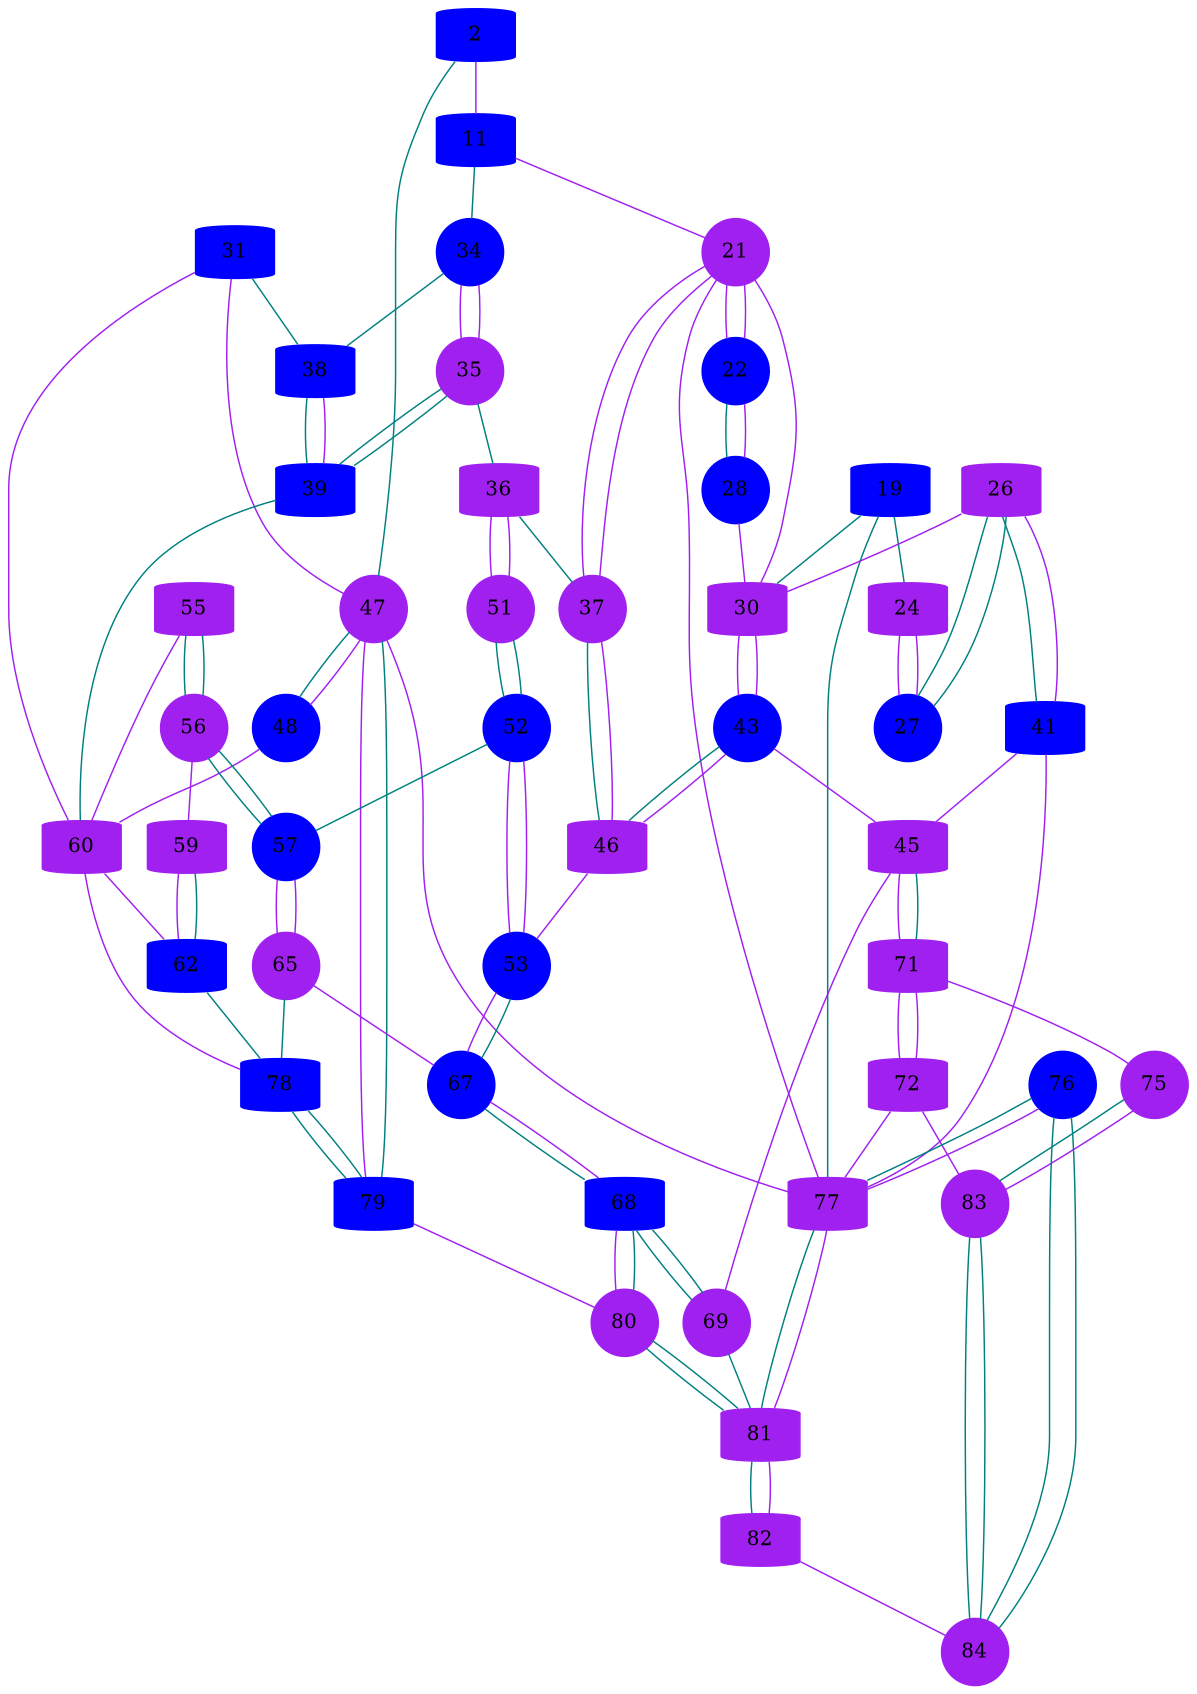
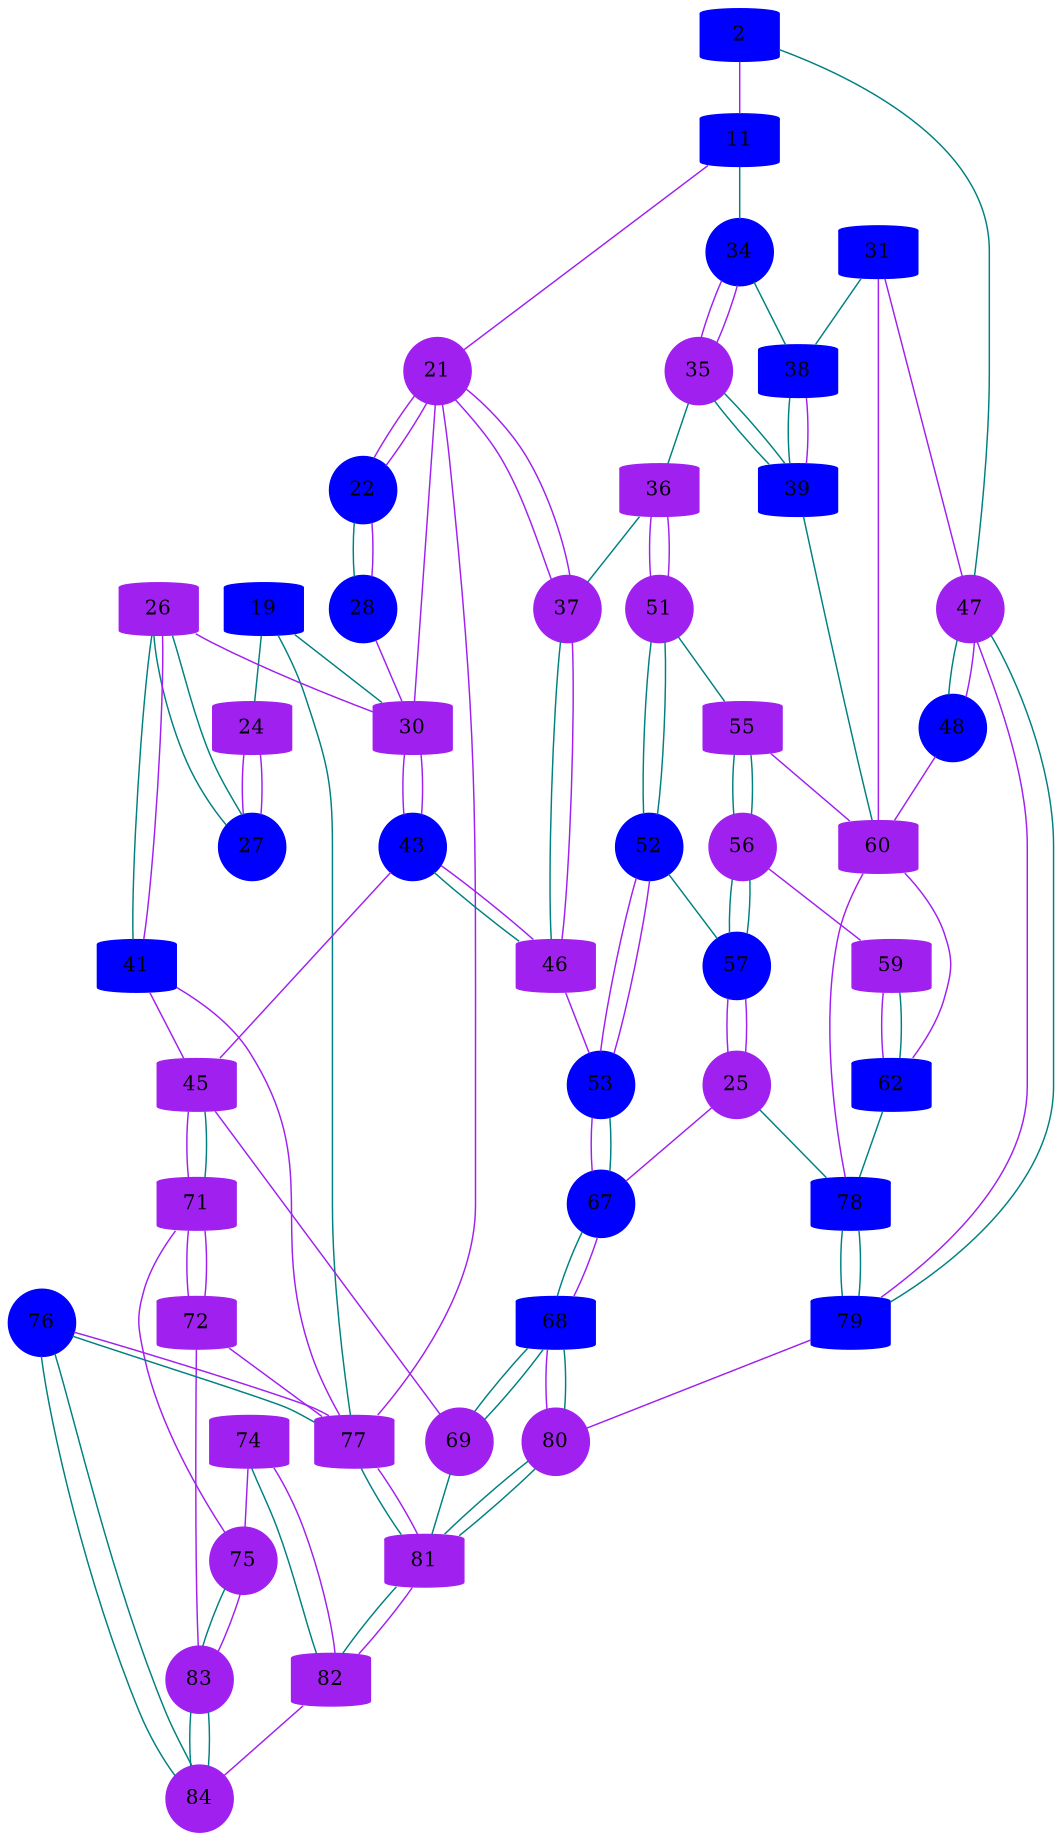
  graph {
    node [color=purple shape=cylinder style=filled]
    edge [color=purple]
    2 [color=blue super="+1"]
    11 [color=blue super="+8"]
    47 [shape=circle super="+3"]
    21 [shape=circle super="+9+15"]
    34 [color=blue shape=circle super="+33"]
    77 [super="+5+73"]
    48 [color=blue shape=circle]
    79 [color=blue]
    30 [super="+25+17+29"]
    22 [color=blue shape=circle super="+12+13"]
    37 [shape=circle]
    38 [color=blue super="+32"]
    35 [shape=circle]
    19 [color=blue super="+18"]
    24 [super="+23"]
    27 [color=blue shape=circle]
    43 [color=blue shape=circle]
    81
    28 [color=blue shape=circle]
    46
    26
    41 [color=blue]
    45 [super="+44"]
    31 [color=blue]
    60 [super="+49+54"]
    39 [color=blue]
    62 [color=blue super="+61+58"]
    78 [color=blue super="+64+66"]
    36
    51 [shape=circle]
    52 [color=blue shape=circle]
    55
    53 [color=blue shape=circle]
    69 [shape=circle]
    71
    72
    75 [shape=circle]
    67 [color=blue shape=circle]
    80 [shape=circle]
    57 [color=blue shape=circle]
    56 [shape=circle]
-   65 [shape=circle]
+   65 [shape=circle label=25]
    68 [color=blue]
    59
+   74
    82
    83 [shape=circle]
    84 [shape=circle]
    76 [color=blue shape=circle]
    2 -- 11 [weight=2]
    2 -- 47 [color=teal]
    11 -- 21
    11 -- 34 [color=teal]
-   47 -- 77 [weight=2]
    47 -- 48 [color=teal]
    47 -- 48
    47 -- 79
    47 -- 79 [color=teal]
    21 -- 77
    21 -- 30 [weight=2]
    21 -- 22 [weight=3]
    21 -- 22
    21 -- 37
    21 -- 37
    34 -- 38 [color=teal weight=2]
    34 -- 35
    34 -- 35
    77 -- 81 [color=teal]
    77 -- 81
    48 -- 60
    79 -- 80
    30 -- 43
    30 -- 43
    22 -- 28 [color=teal weight=2]
    22 -- 28
    37 -- 46 [color=teal]
    37 -- 46
    38 -- 39 [color=teal]
    38 -- 39
    35 -- 39 [color=teal]
    35 -- 39 [color=teal]
    35 -- 36 [color=teal]
    19 -- 77 [color=teal weight=2]
    19 -- 30 [color=teal]
    19 -- 24 [color=teal]
    24 -- 27 [weight=2]
    24 -- 27
    43 -- 46 [color=teal]
    43 -- 46
    43 -- 45
    81 -- 82 [color=teal]
    81 -- 82
    28 -- 30
    46 -- 53
    26 -- 30
    26 -- 27 [color=teal]
    26 -- 27 [color=teal]
    26 -- 41 [color=teal]
    26 -- 41
    41 -- 77
    41 -- 45
    45 -- 69
    45 -- 71
    45 -- 71 [color=teal]
    31 -- 47
    31 -- 38 [color=teal]
    31 -- 60
    60 -- 62 [weight=2]
    60 -- 78
    39 -- 60 [color=teal]
    62 -- 78 [color=teal]
    78 -- 79 [color=teal]
    78 -- 79 [color=teal]
    36 -- 37 [color=teal]
    36 -- 51
    36 -- 51
    51 -- 52 [color=teal]
    51 -- 52 [color=teal]
+   51 -- 55 [color=teal]
    52 -- 53
    52 -- 53
    52 -- 57 [color=teal]
    55 -- 60
    55 -- 56 [color=teal]
    55 -- 56 [color=teal]
    53 -- 67
    53 -- 67 [color=teal]
    69 -- 81 [color=teal]
    71 -- 72
    71 -- 72
    71 -- 75
    72 -- 77
    72 -- 83
    75 -- 83 [color=teal]
    75 -- 83
    67 -- 68 [color=teal]
    67 -- 68
    80 -- 81 [color=teal]
    80 -- 81 [color=teal]
    57 -- 65
    57 -- 65
    56 -- 57 [color=teal]
    56 -- 57 [color=teal]
    56 -- 59
    65 -- 78 [color=teal]
    65 -- 67
    68 -- 69 [color=teal]
    68 -- 69 [color=teal]
    68 -- 80
    68 -- 80 [color=teal]
    59 -- 62 [weight=2]
    59 -- 62 [color=teal]
+   74 -- 75
+   74 -- 82 [color=teal]
+   74 -- 82
    82 -- 84
    83 -- 84 [color=teal]
    83 -- 84 [color=teal]
    76 -- 77 [color=teal weight=2]
    76 -- 77
    76 -- 84 [color=teal]
    76 -- 84 [color=teal]
  }
